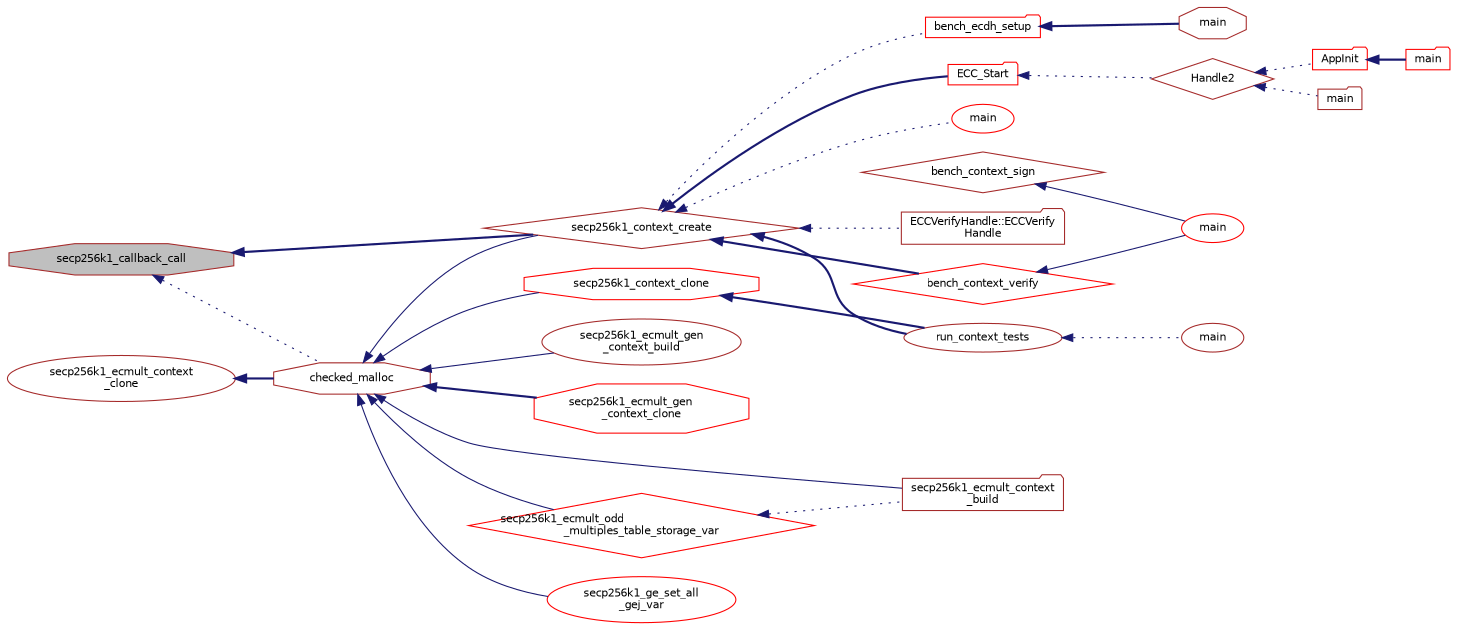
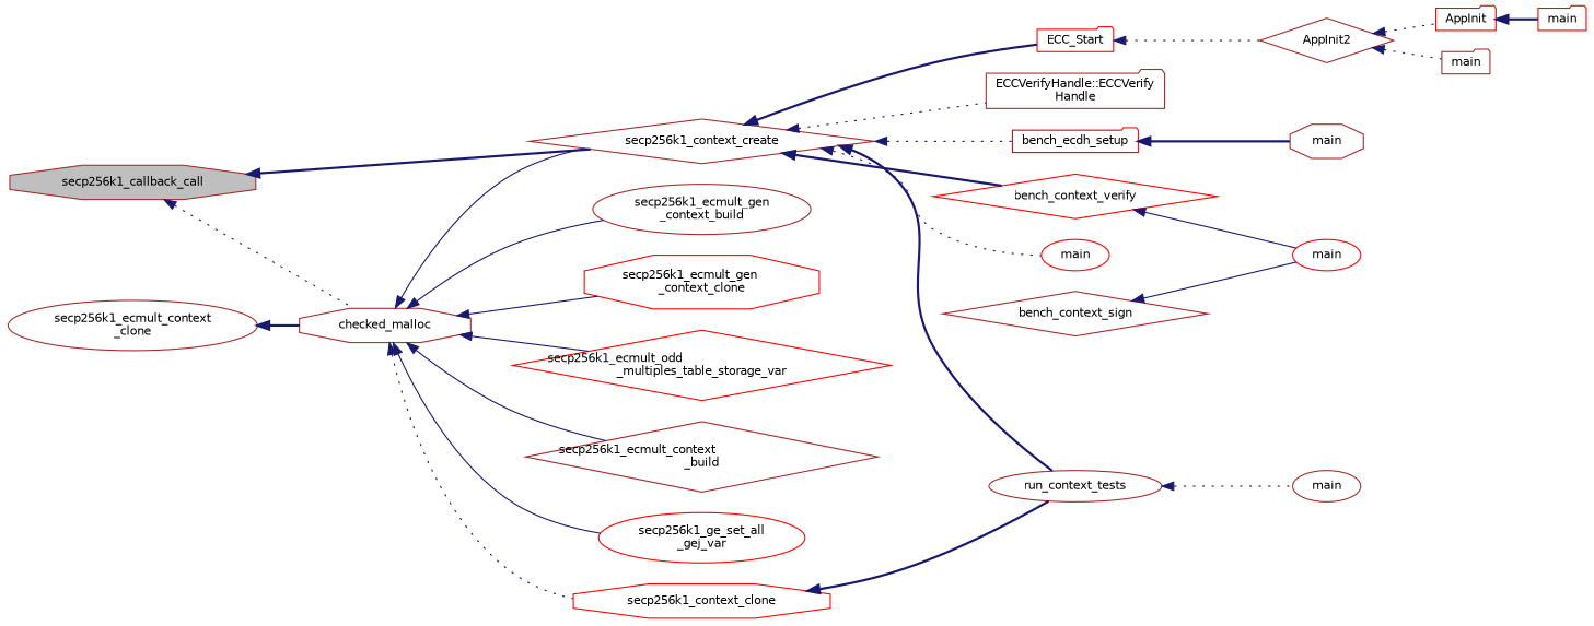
  digraph {
    rankdir=LR
    node [color=brown fillcolor=white fontname=Helvetica fontsize=10 shape=ellipse style=filled]
    edge [color=midnightblue dir=back fontname=Helvetica fontsize=10 labelfontname=Helvetica labelfontsize=10 style=bold]
    n1 [fillcolor=grey75 fontcolor=black height=0.2 label=secp256k1_callback_call shape=octagon width=0.4]
    n2 [height=0.2 label=secp256k1_context_create shape=diamond width=0.4]
    n3 [height=0.2 label=checked_malloc shape=octagon width=0.4]
    n4 [color=red height=0.2 label=ECC_Start shape=folder width=0.4]
    n5 [height=0.2 label="ECCVerifyHandle::ECCVerify\lHandle" shape=folder width=0.4]
    n6 [color=red height=0.2 label=bench_ecdh_setup shape=folder width=0.4]
    n7 [color=red height=0.2 label=bench_context_verify shape=diamond width=0.4]
    n8 [color=red height=0.2 label=main width=0.4]
    n9 [height=0.2 label=run_context_tests width=0.4]
    n10 [height=0.2 label="secp256k1_ecmult_gen\l_context_build" width=0.4]
    n11 [color=red height=0.2 label="secp256k1_ecmult_gen\l_context_clone" shape=octagon width=0.4]
    n12 [color=red height=0.2 label="secp256k1_ecmult_odd\l_multiples_table_storage_var" shape=diamond width=0.4]
-   n13 [height=0.2 label="secp256k1_ecmult_context\l_build" shape=folder width=0.4]
+   n13 [height=0.2 label="secp256k1_ecmult_context\l_build" shape=diamond width=0.4]
    n14 [color=red height=0.2 label="secp256k1_ge_set_all\l_gej_var" width=0.4]
    n15 [color=red height=0.2 label=secp256k1_context_clone shape=octagon width=0.4]
-   n16 [height=0.2 label=Handle2 shape=diamond width=0.4]
+   n16 [height=0.2 label=AppInit2 shape=diamond width=0.4]
    n17 [height=0.2 label=main shape=octagon width=0.4]
    n18 [color=red height=0.2 label=main width=0.4]
    n19 [height=0.2 label=bench_context_sign shape=diamond width=0.4]
    n20 [height=0.2 label=main width=0.4]
    n21 [color=red height=0.2 label=AppInit shape=folder width=0.4]
    n22 [height=0.2 label=main shape=folder width=0.4]
    n23 [color=red height=0.2 label=main shape=folder width=0.4]
    n24 [height=0.2 label="secp256k1_ecmult_context\l_clone" width=0.4]
    n1 -> n2
    n1 -> n3 [style=dotted]
    n2 -> n4
    n2 -> n5 [style=dotted]
    n2 -> n6 [style=dotted]
    n2 -> n7
    n2 -> n8 [style=dotted]
    n2 -> n9
    n3 -> n2 [style=solid]
    n3 -> n10 [style=solid]
-   n3 -> n11
+   n3 -> n11 [style=solid]
    n3 -> n12 [style=solid]
    n3 -> n13 [style=solid]
    n3 -> n14 [style=solid]
-   n3 -> n15 [style=solid]
+   n3 -> n15 [style=dotted]
    n4 -> n16 [style=dotted]
    n6 -> n17
    n7 -> n18 [style=solid]
    n9 -> n20 [style=dotted]
-   n12 -> n13 [style=dotted]
    n15 -> n9
    n16 -> n21 [style=dotted]
    n16 -> n22 [style=dotted]
    n19 -> n18 [style=solid]
    n21 -> n23
    n24 -> n3
  }
